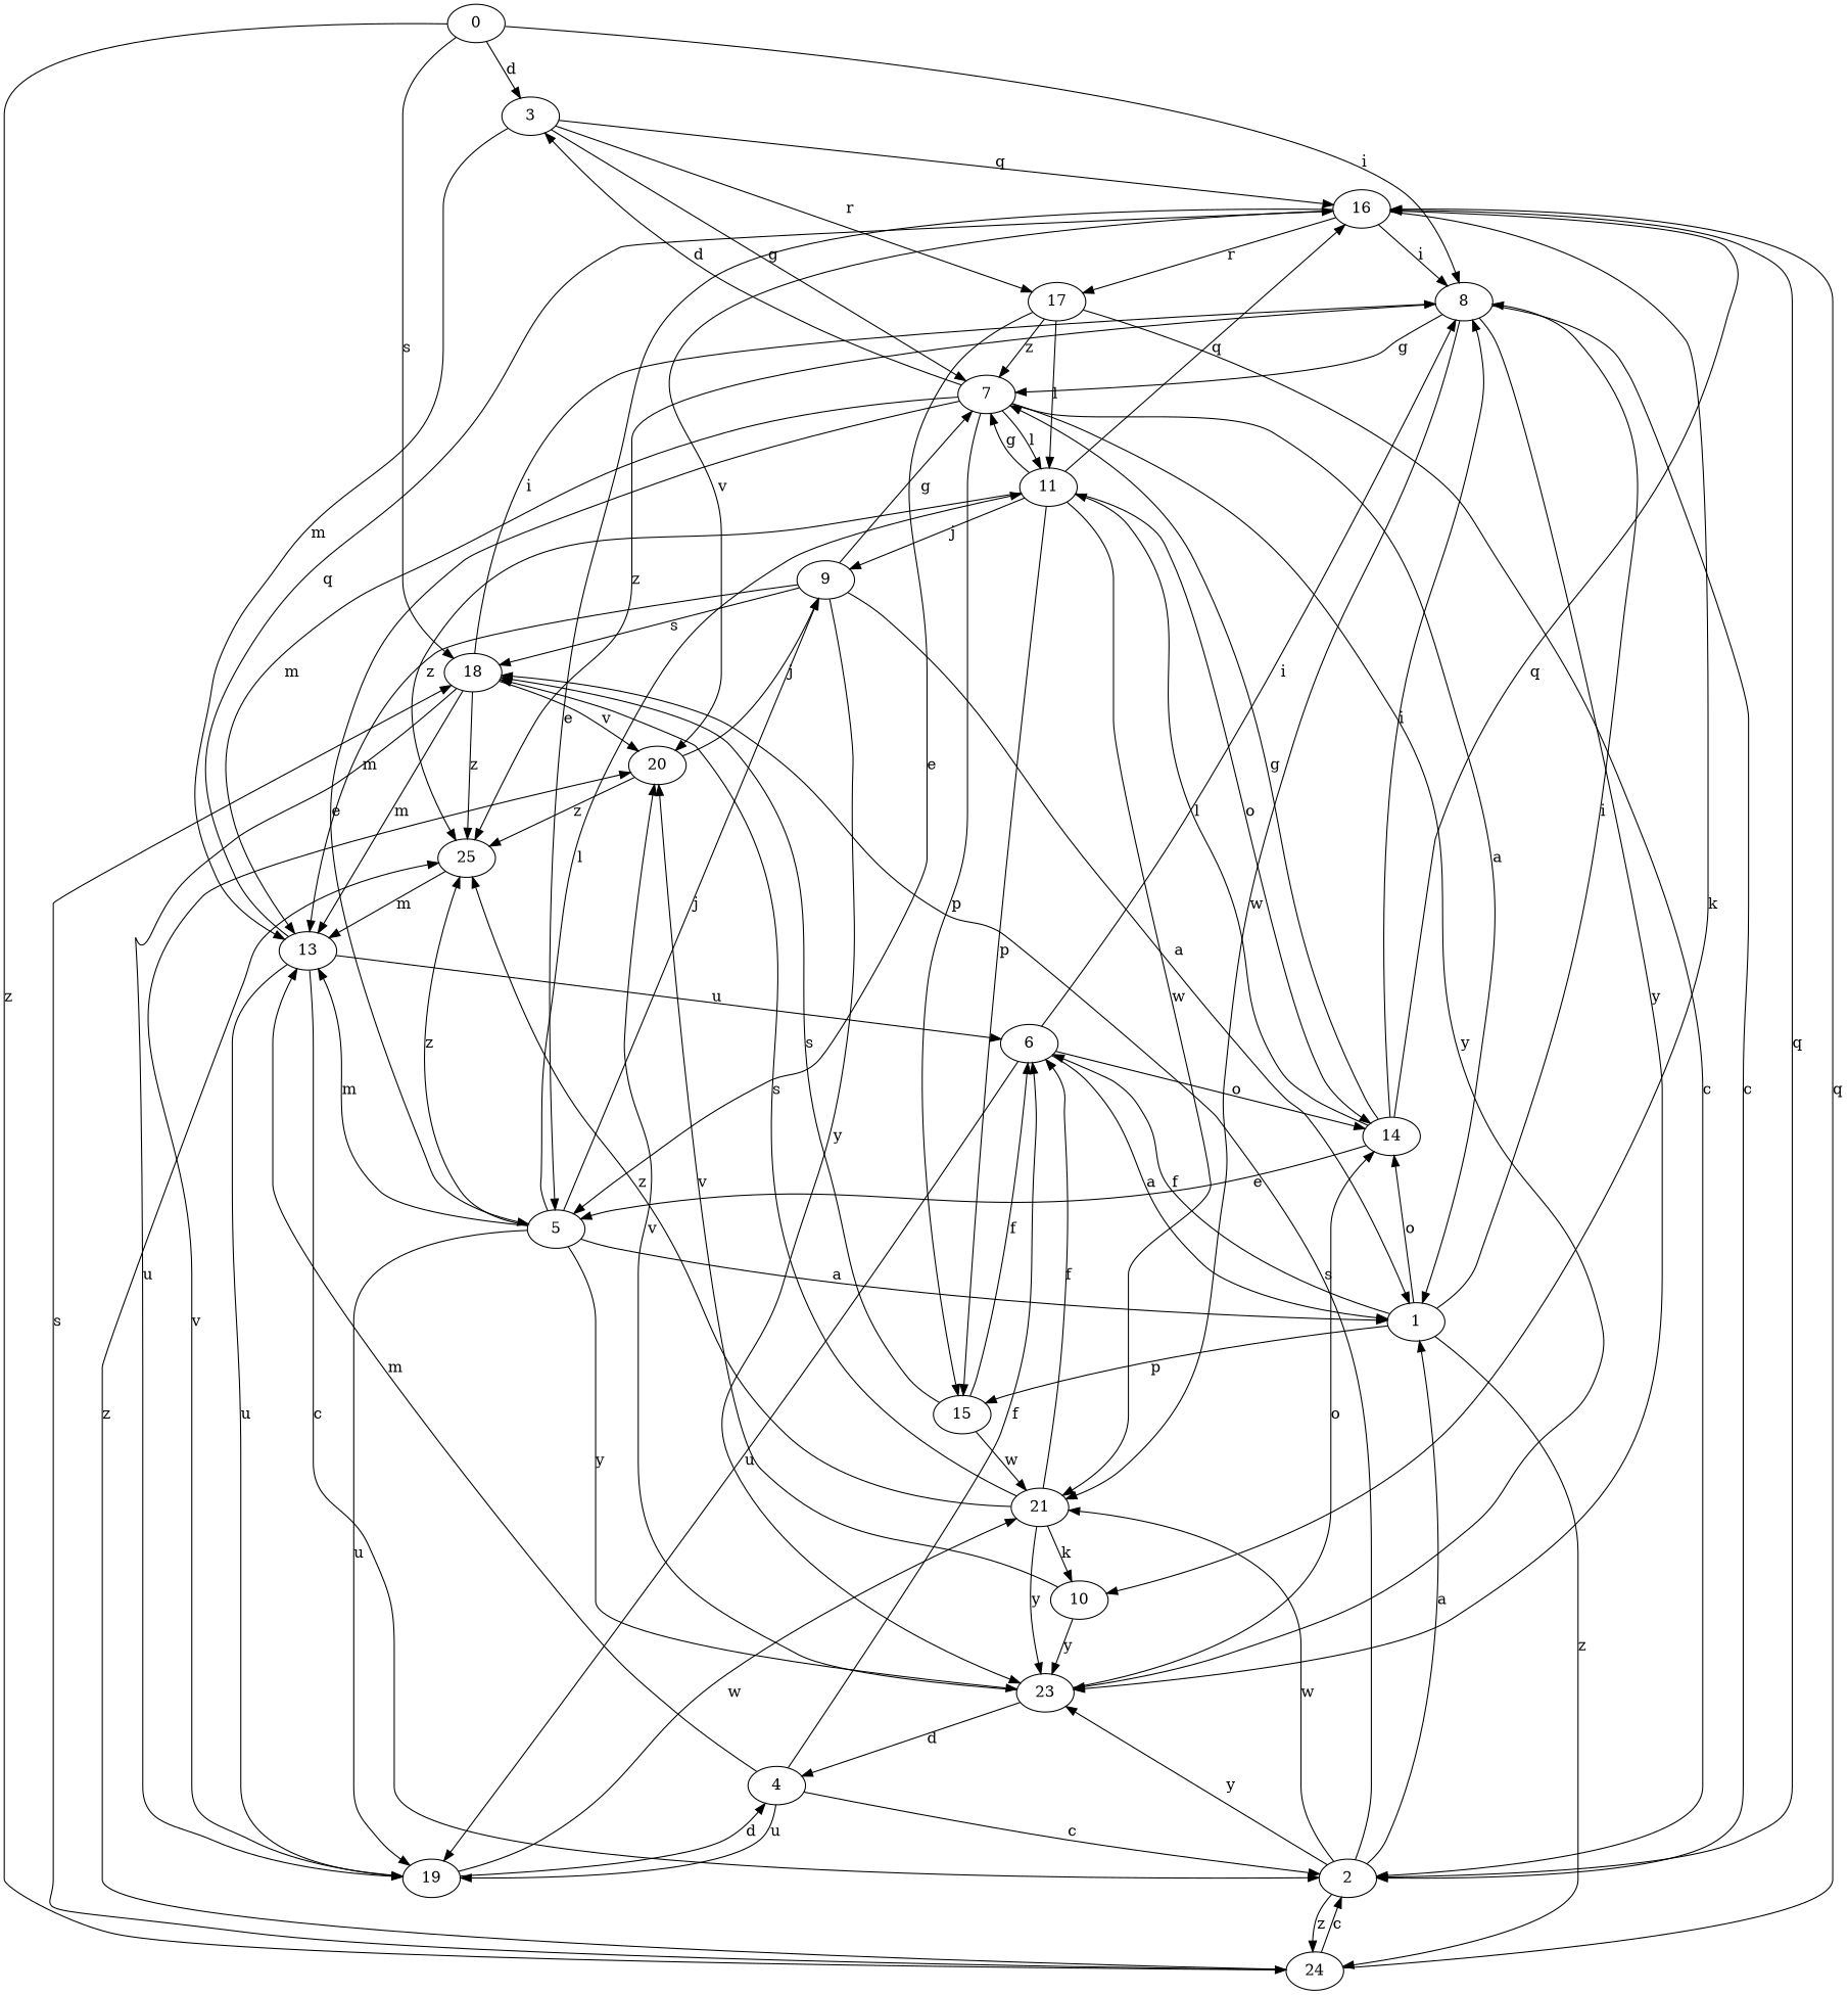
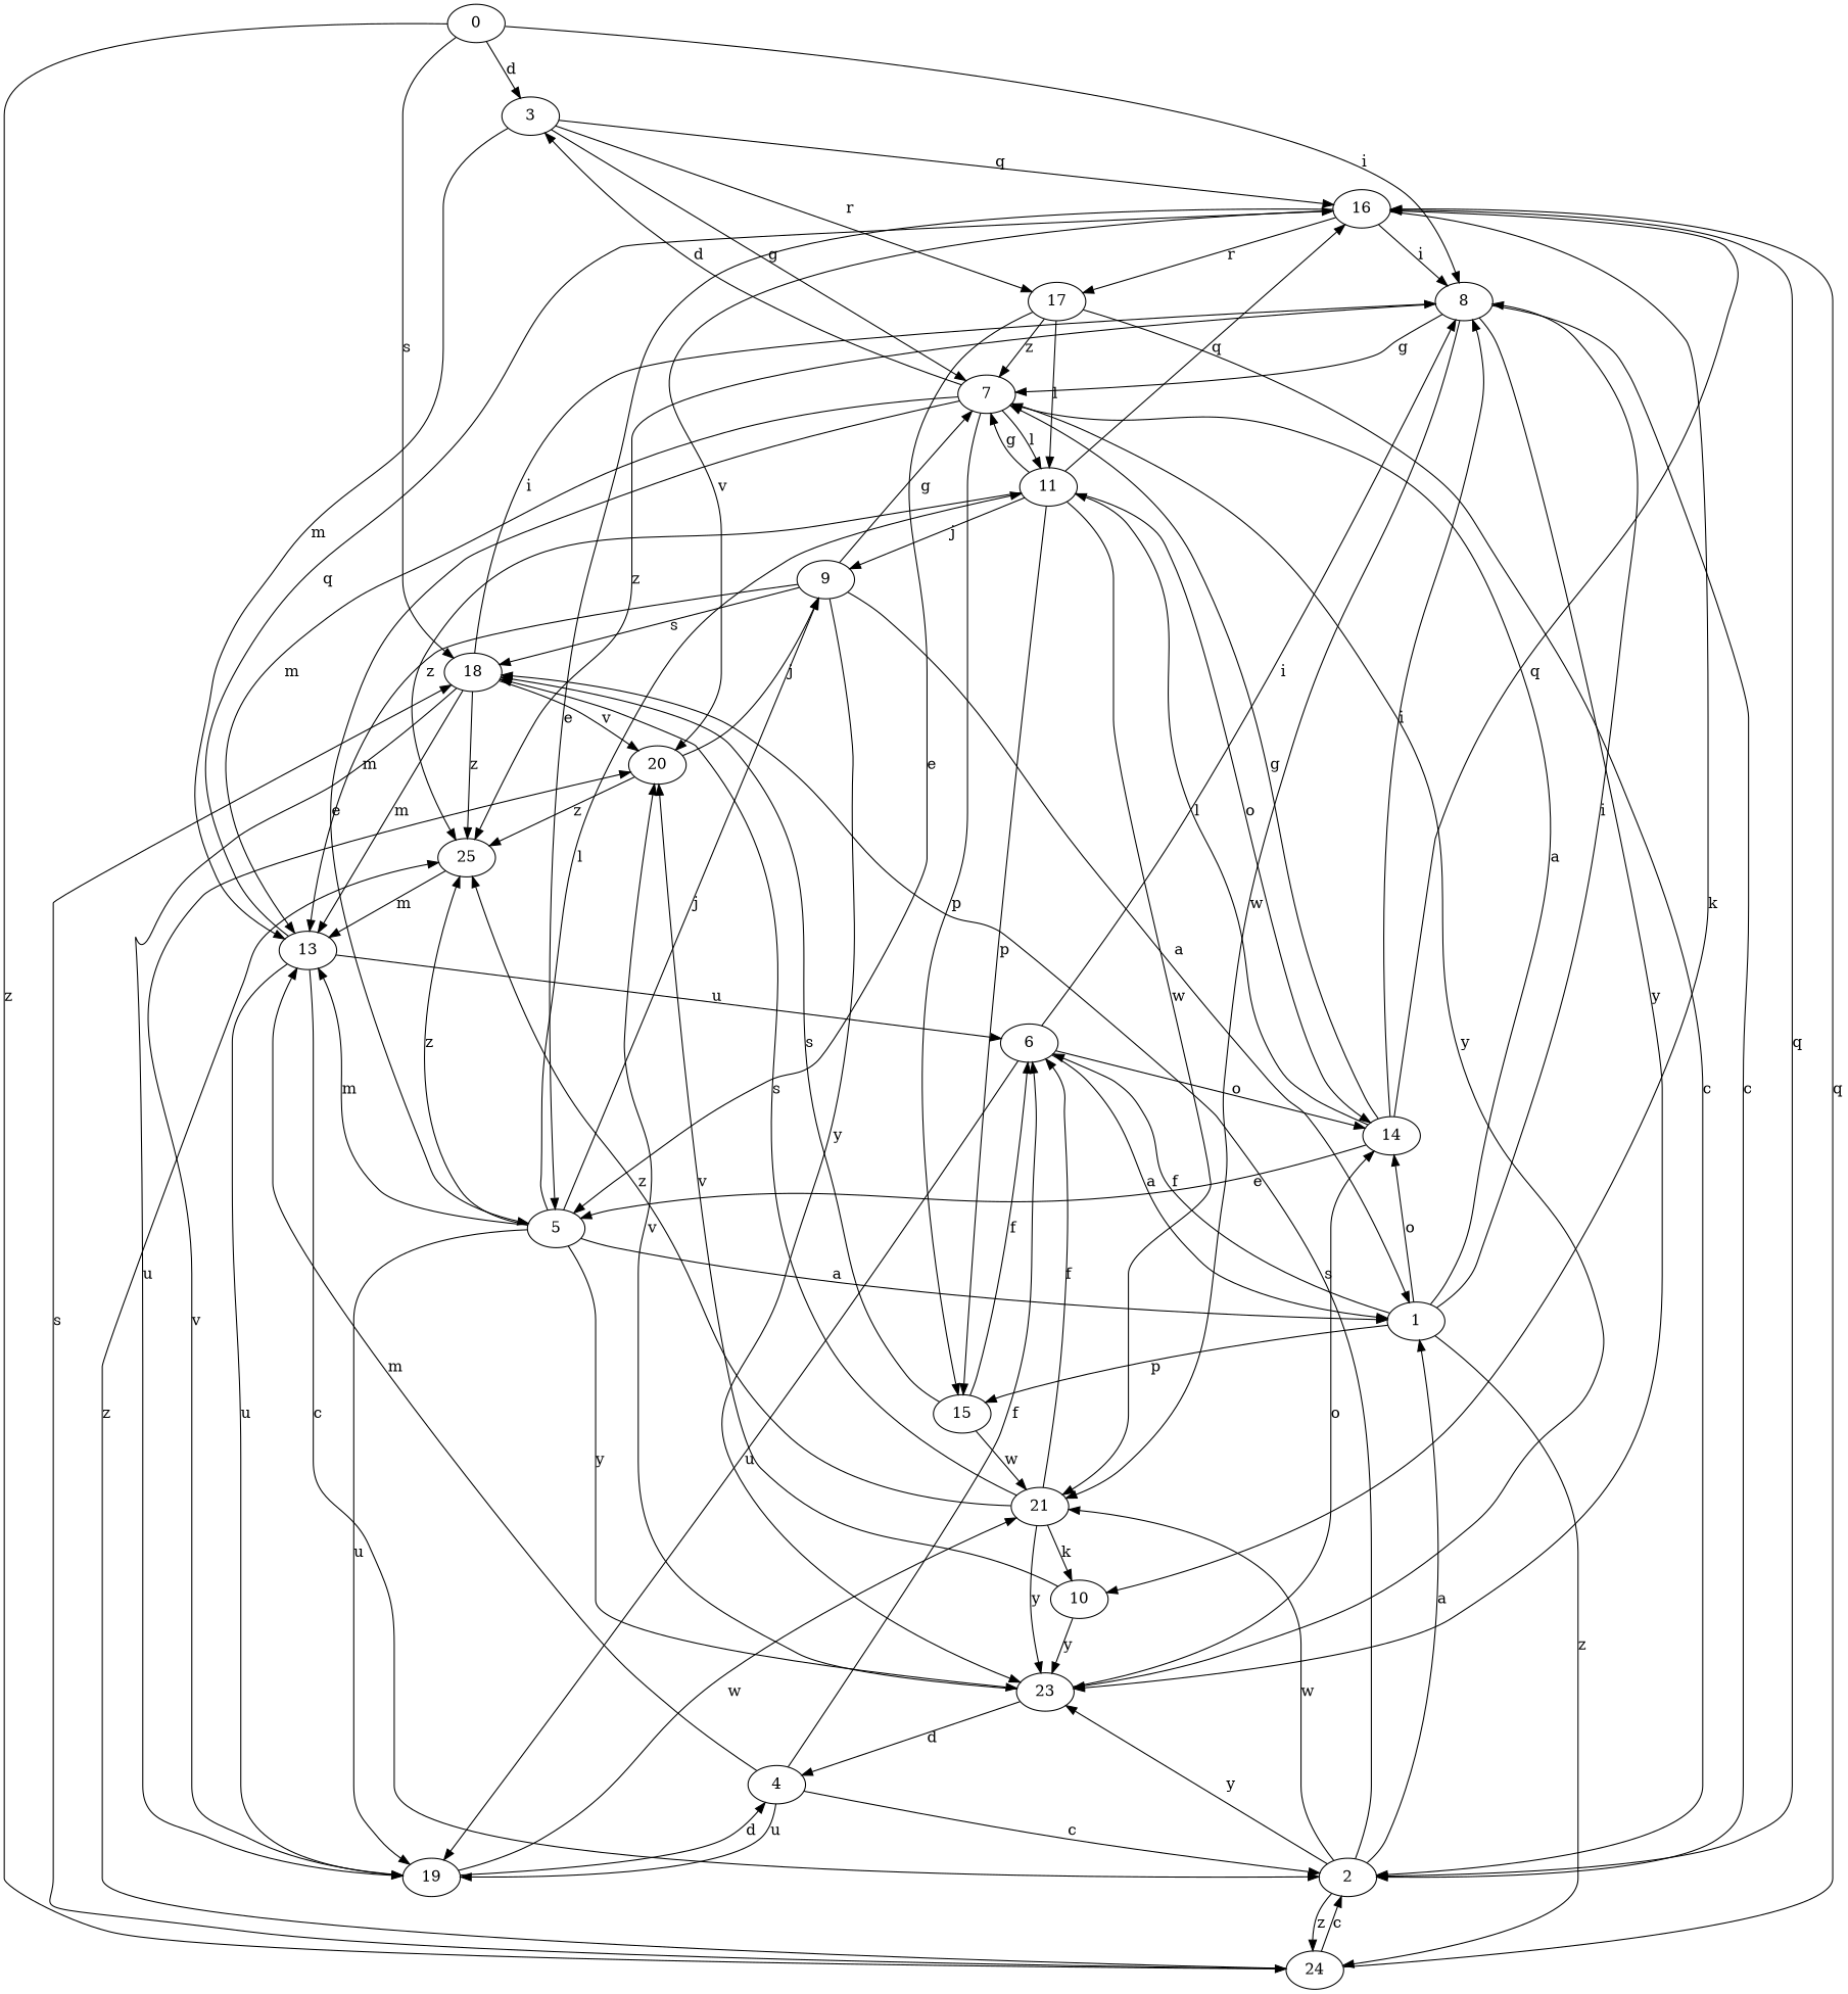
  strict digraph {
    0
    3
    8
    18
    24
    16
    7
    13
    17
    2
    21
    23
    25
    19
    20
    1
    6
    14
    15
    5
    11
    10
    4
    9
    0 -> 3 [label=d]
    0 -> 8 [label=i]
    0 -> 18 [label=s]
    0 -> 24 [label=z]
    3 -> 16 [label=q]
    3 -> 7 [label=g]
    3 -> 13 [label=m]
    3 -> 17 [label=r]
    8 -> 7 [label=g]
    8 -> 2 [label=c]
    8 -> 21 [label=w]
    8 -> 23 [label=y]
    8 -> 25 [label=z]
    18 -> 8 [label=i]
    18 -> 13 [label=m]
    18 -> 25 [label=z]
    18 -> 19 [label=u]
    18 -> 20 [label=v]
    24 -> 18 [label=s]
    24 -> 16 [label=q]
    24 -> 2 [label=c]
    24 -> 25 [label=z]
    16 -> 8 [label=i]
    16 -> 17 [label=r]
    16 -> 20 [label=v]
    16 -> 5 [label=e]
    16 -> 10 [label=k]
    7 -> 3 [label=d]
    7 -> 13 [label=m]
    7 -> 23 [label=y]
-   7 -> 1 [label=a]
+   1 -> 7 [label=a]
    7 -> 15 [label=p]
    7 -> 5 [label=e]
    7 -> 11 [label=l]
    13 -> 16 [label=q]
    13 -> 2 [label=c]
    13 -> 19 [label=u]
    13 -> 6 [label=u]
    17 -> 7 [label=z]
    17 -> 2 [label=c]
    17 -> 5 [label=e]
    17 -> 11 [label=l]
    2 -> 18 [label=s]
    2 -> 24 [label=z]
    2 -> 16 [label=q]
    2 -> 21 [label=w]
    2 -> 23 [label=y]
    2 -> 1 [label=a]
    21 -> 18 [label=s]
    21 -> 23 [label=y]
    21 -> 25 [label=z]
    21 -> 6 [label=f]
    21 -> 10 [label=k]
    23 -> 20 [label=v]
    23 -> 14 [label=o]
    23 -> 4 [label=d]
    25 -> 13 [label=m]
    19 -> 21 [label=w]
    19 -> 20 [label=v]
    19 -> 4 [label=d]
    20 -> 25 [label=z]
    20 -> 9 [label=j]
    1 -> 8 [label=i]
    1 -> 24 [label=z]
    1 -> 6 [label=f]
    1 -> 14 [label=o]
    1 -> 15 [label=p]
    6 -> 8 [label=i]
    6 -> 19 [label=u]
    6 -> 1 [label=a]
    6 -> 14 [label=o]
    14 -> 8 [label=i]
    14 -> 16 [label=q]
    14 -> 7 [label=g]
    14 -> 5 [label=e]
    14 -> 11 [label=l]
    15 -> 18 [label=s]
    15 -> 21 [label=w]
    15 -> 6 [label=f]
    5 -> 13 [label=m]
    5 -> 23 [label=y]
    5 -> 25 [label=z]
    5 -> 19 [label=u]
    5 -> 1 [label=a]
    5 -> 11 [label=l]
    5 -> 9 [label=j]
    11 -> 16 [label=q]
    11 -> 7 [label=g]
    11 -> 21 [label=w]
    11 -> 25 [label=z]
    11 -> 14 [label=o]
    11 -> 15 [label=p]
    11 -> 9 [label=j]
    10 -> 23 [label=y]
    10 -> 20 [label=v]
    4 -> 13 [label=m]
    4 -> 2 [label=c]
    4 -> 19 [label=u]
    4 -> 6 [label=f]
    9 -> 18 [label=s]
    9 -> 7 [label=g]
    9 -> 13 [label=m]
    9 -> 23 [label=y]
    9 -> 1 [label=a]
  }
